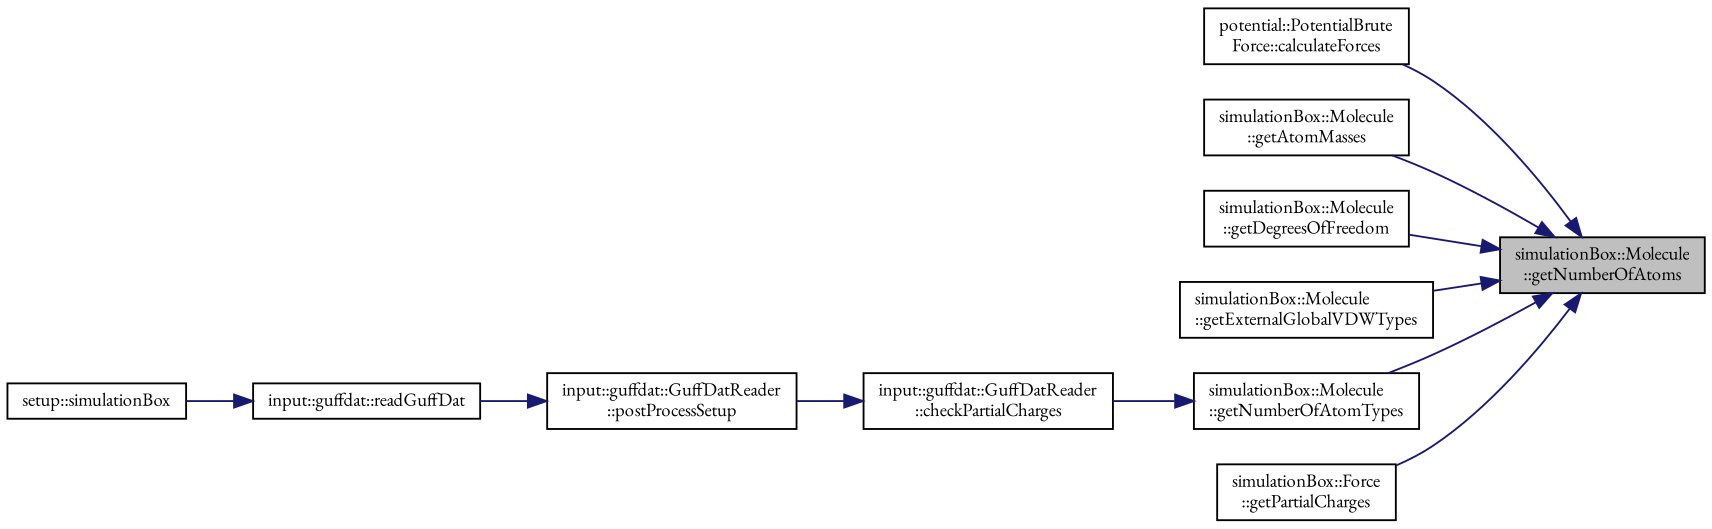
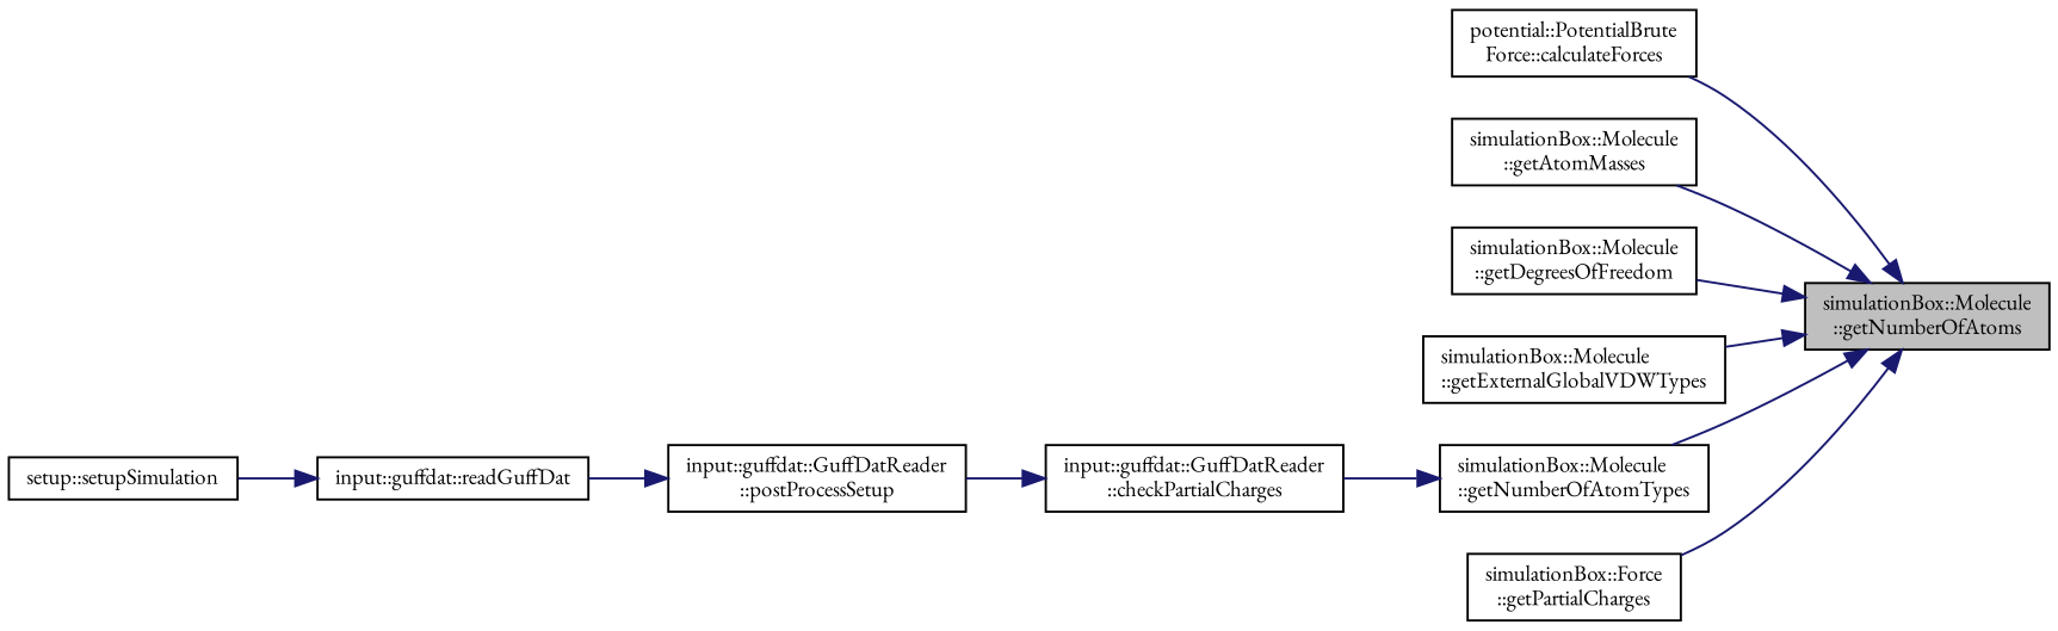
  digraph {
    fontname="EB Garamond"
    rankdir=RL
    node [color=black fillcolor=white fontname="EB Garamond" fontsize=10 shape=record style=filled]
    edge [color=midnightblue dir=back fontname="EB Garamond" fontsize=10 labelfontname=Helvetica labelfontsize=10 style=solid]
    n1 [fillcolor=grey75 fontcolor=black height=0.2 label="simulationBox::Molecule\l::getNumberOfAtoms" width=0.4]
    n2 [height=0.2 label="potential::PotentialBrute\lForce::calculateForces" width=0.4]
    n3 [height=0.2 label="simulationBox::Molecule\l::getAtomMasses" width=0.4]
    n4 [height=0.2 label="simulationBox::Molecule\l::getDegreesOfFreedom" width=0.4]
    n5 [height=0.2 label="simulationBox::Molecule\l::getExternalGlobalVDWTypes" width=0.4]
    n6 [height=0.2 label="simulationBox::Molecule\l::getNumberOfAtomTypes" width=0.4]
    n7 [height=0.2 label="simulationBox::Force\l::getPartialCharges" width=0.4]
    n8 [height=0.2 label="input::guffdat::GuffDatReader\l::checkPartialCharges" width=0.4]
    n9 [height=0.2 label="input::guffdat::GuffDatReader\l::postProcessSetup" width=0.4]
    n10 [height=0.2 label="input::guffdat::readGuffDat" width=0.4]
-   n11 [height=0.2 label="setup::simulationBox" width=0.4]
+   n11 [height=0.2 label="setup::setupSimulation" width=0.4]
    n1 -> n2
    n1 -> n3
    n1 -> n4
    n1 -> n5
    n1 -> n6
    n1 -> n7
    n6 -> n8
    n8 -> n9
    n9 -> n10
    n10 -> n11
  }
